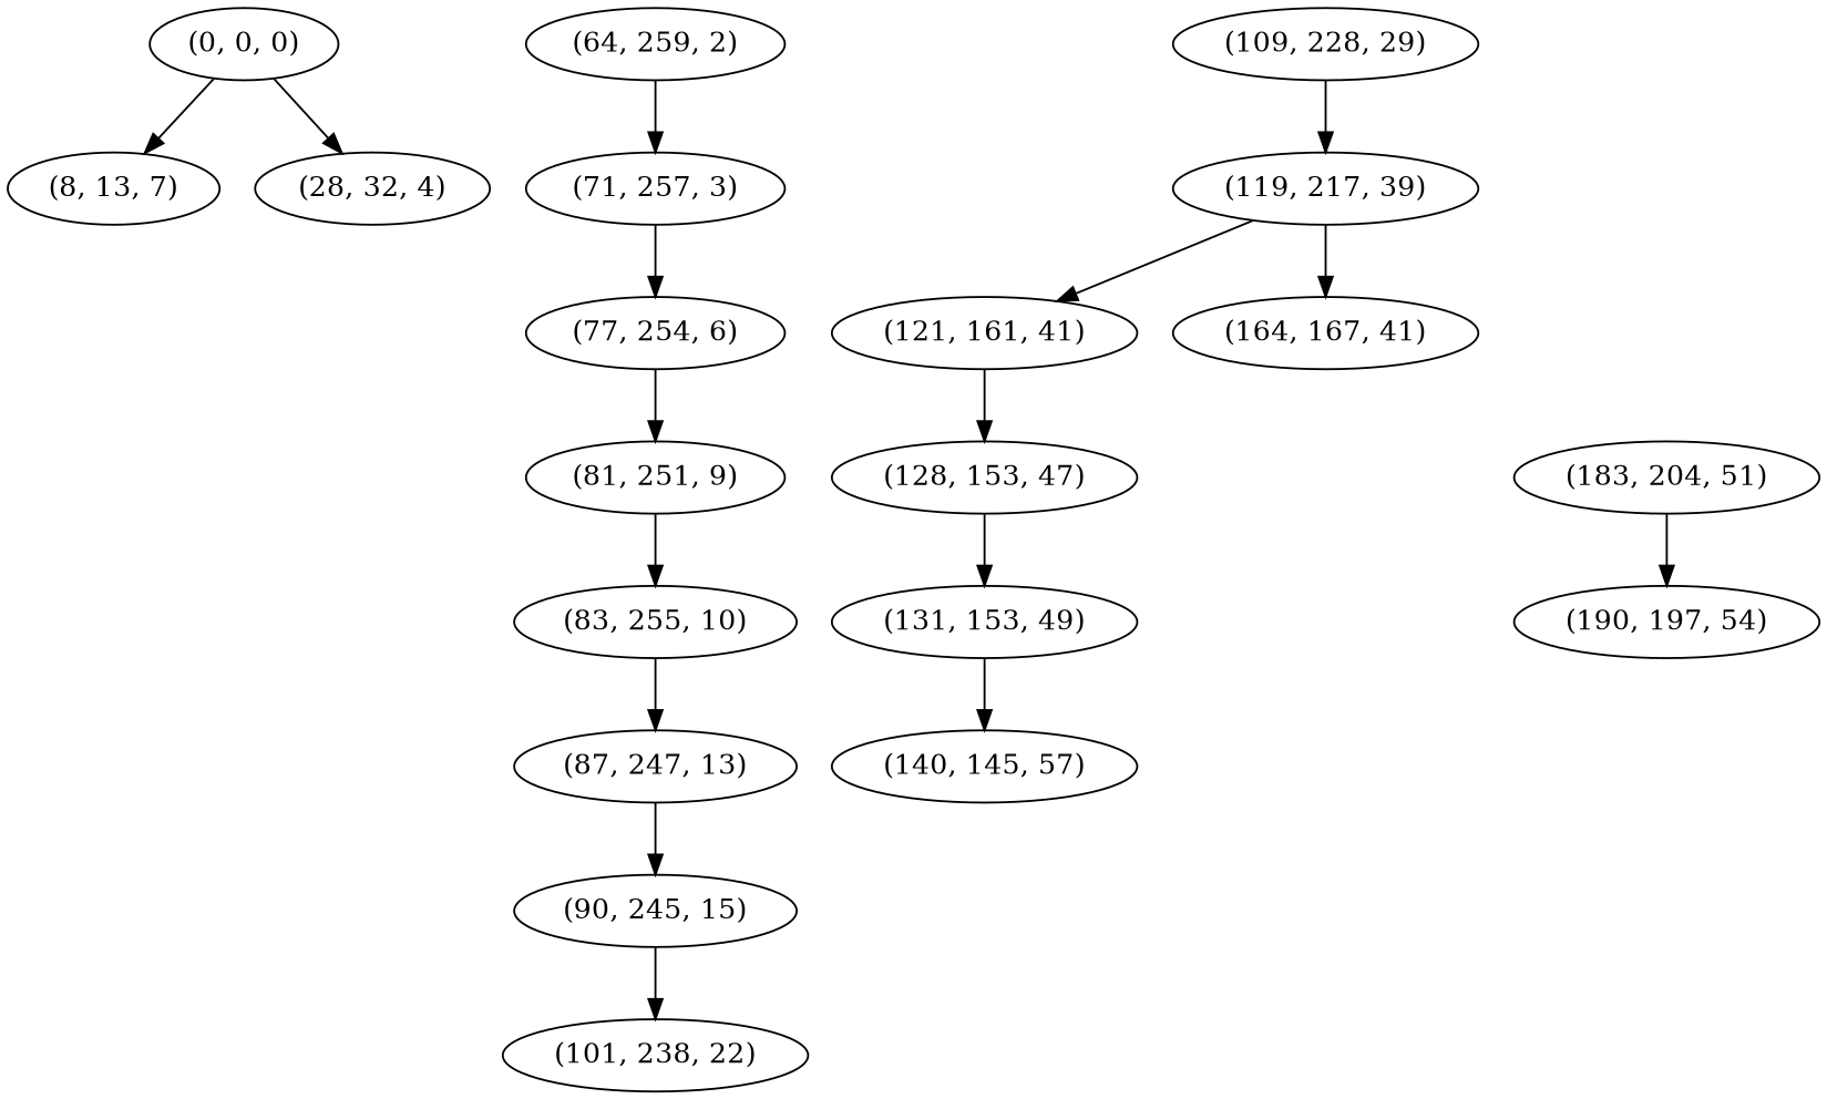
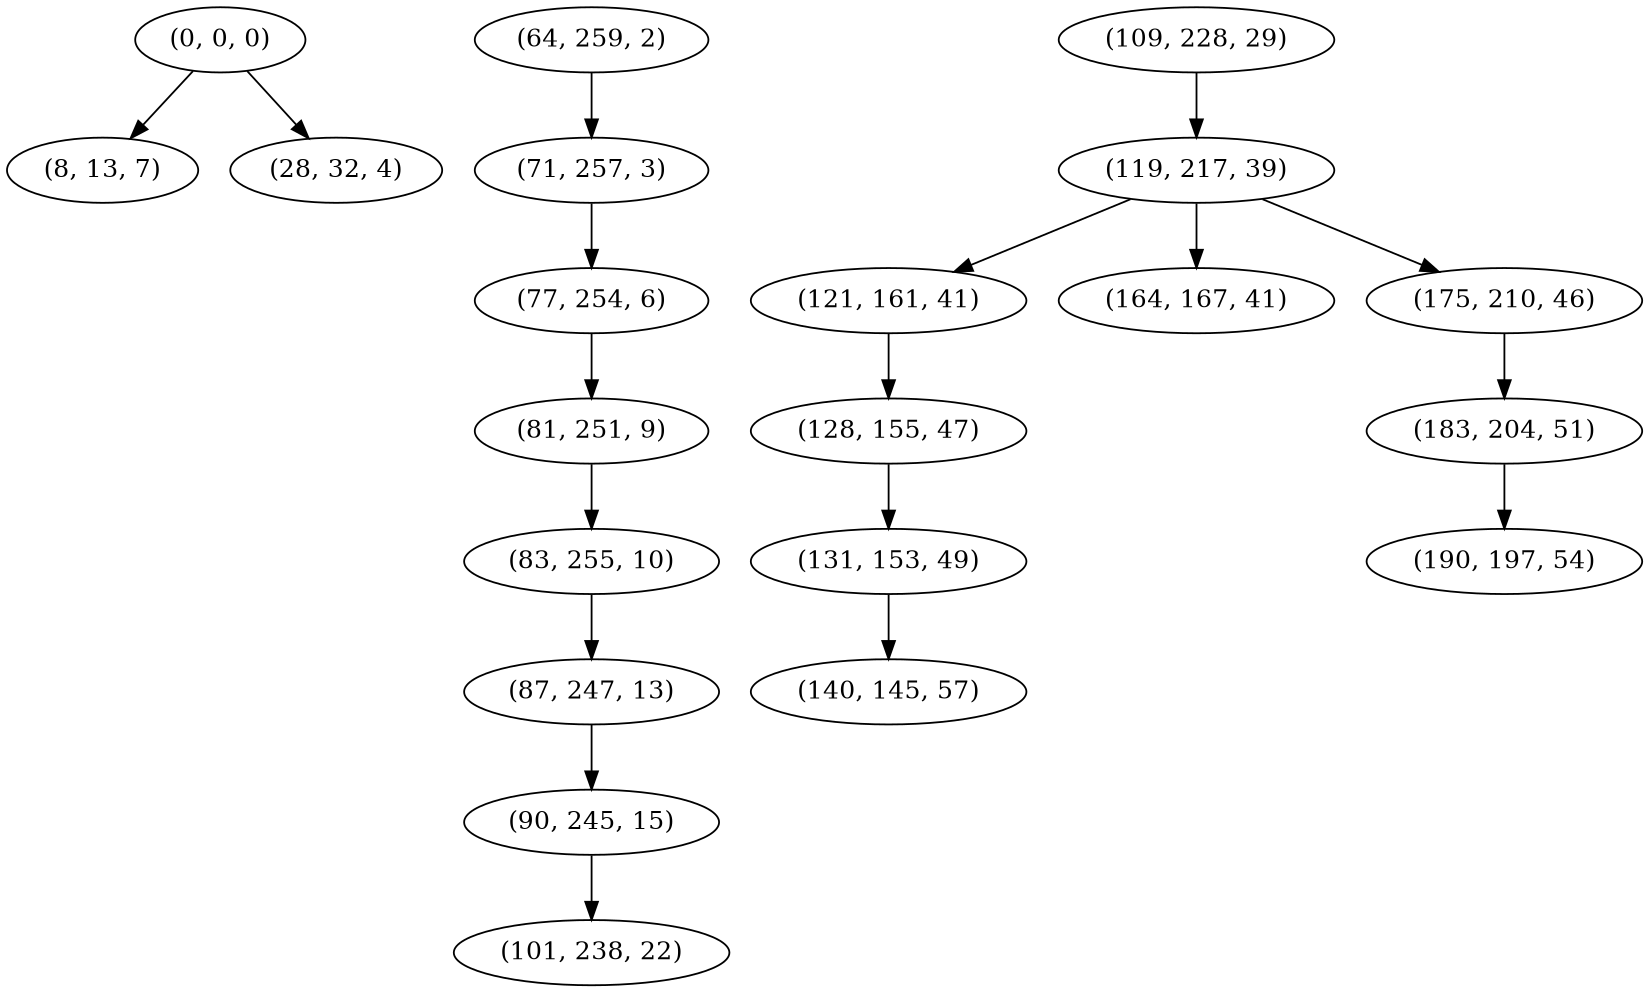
  digraph {
    "(0, 0, 0)"
    "(8, 13, 7)"
    n3 [label="(28, 32, 4)"]
    "(64, 259, 2)"
    "(71, 257, 3)"
    "(77, 254, 6)"
    "(81, 251, 9)"
    n8 [label="(83, 255, 10)"]
    "(87, 247, 13)"
    "(90, 245, 15)"
    "(101, 238, 22)"
    "(109, 228, 29)"
    "(119, 217, 39)"
    "(121, 161, 41)"
    "(164, 167, 41)"
-   "(128, 155, 47)" [label="(128, 153, 47)"]
+   "(175, 210, 46)"
+   "(128, 155, 47)"
    "(183, 204, 51)"
    "(131, 153, 49)"
    "(140, 145, 57)"
    "(190, 197, 54)"
    "(0, 0, 0)" -> "(8, 13, 7)"
    "(0, 0, 0)" -> n3
    "(64, 259, 2)" -> "(71, 257, 3)"
    "(71, 257, 3)" -> "(77, 254, 6)"
    "(77, 254, 6)" -> "(81, 251, 9)"
    "(81, 251, 9)" -> n8
    n8 -> "(87, 247, 13)"
    "(87, 247, 13)" -> "(90, 245, 15)"
    "(90, 245, 15)" -> "(101, 238, 22)"
    "(109, 228, 29)" -> "(119, 217, 39)"
    "(119, 217, 39)" -> "(121, 161, 41)"
    "(119, 217, 39)" -> "(164, 167, 41)"
+   "(119, 217, 39)" -> "(175, 210, 46)"
    "(121, 161, 41)" -> "(128, 155, 47)"
+   "(175, 210, 46)" -> "(183, 204, 51)"
    "(128, 155, 47)" -> "(131, 153, 49)"
    "(183, 204, 51)" -> "(190, 197, 54)"
    "(131, 153, 49)" -> "(140, 145, 57)"
  }
